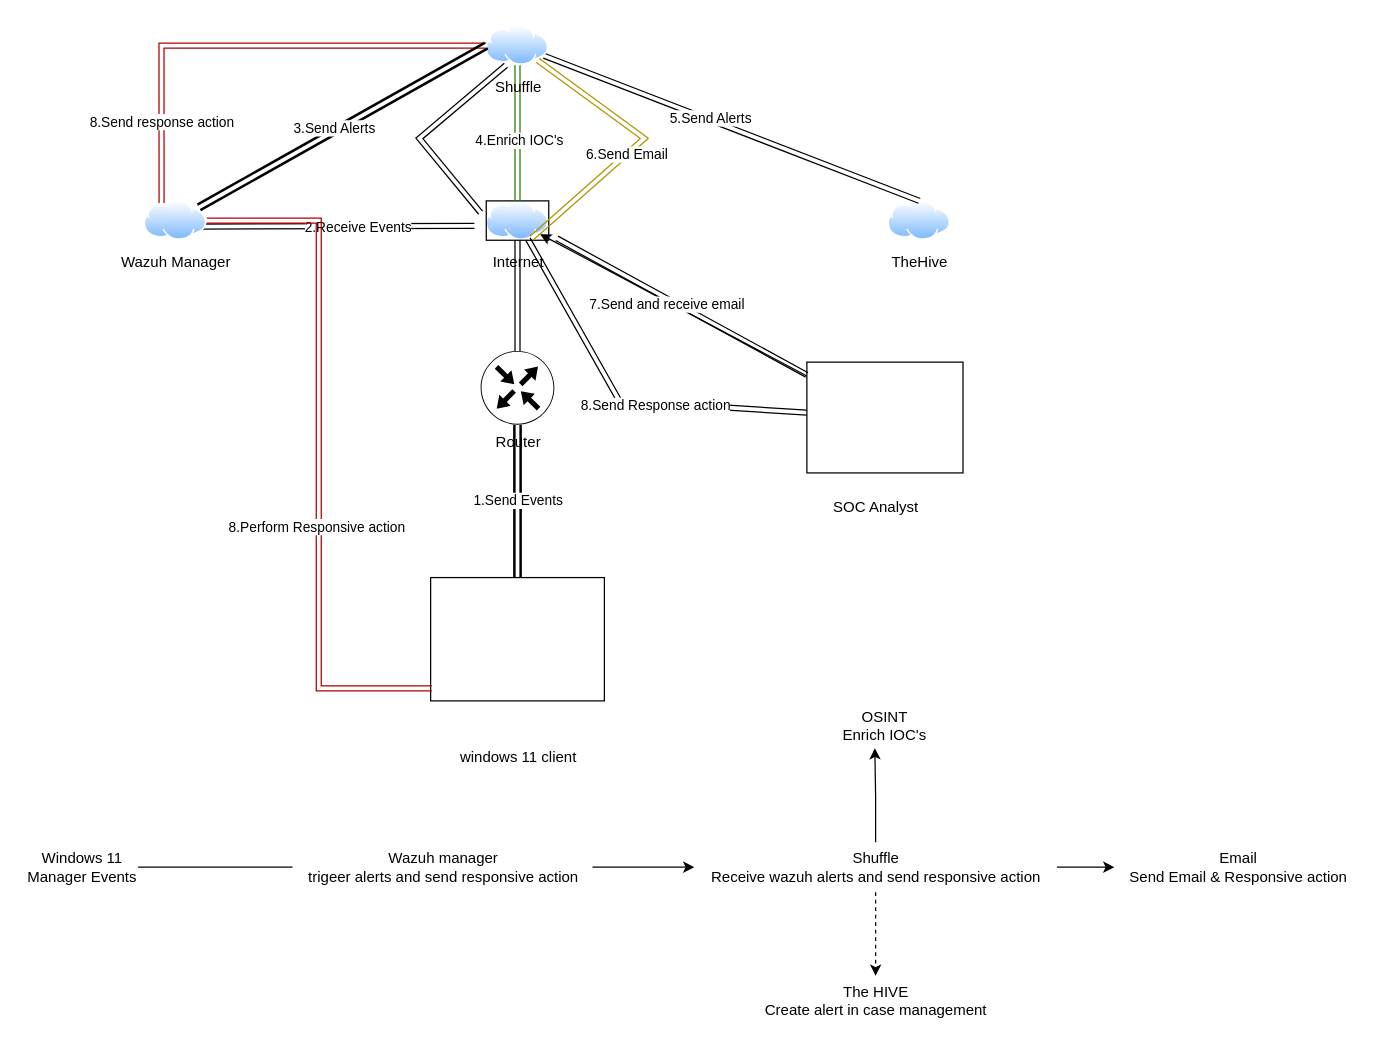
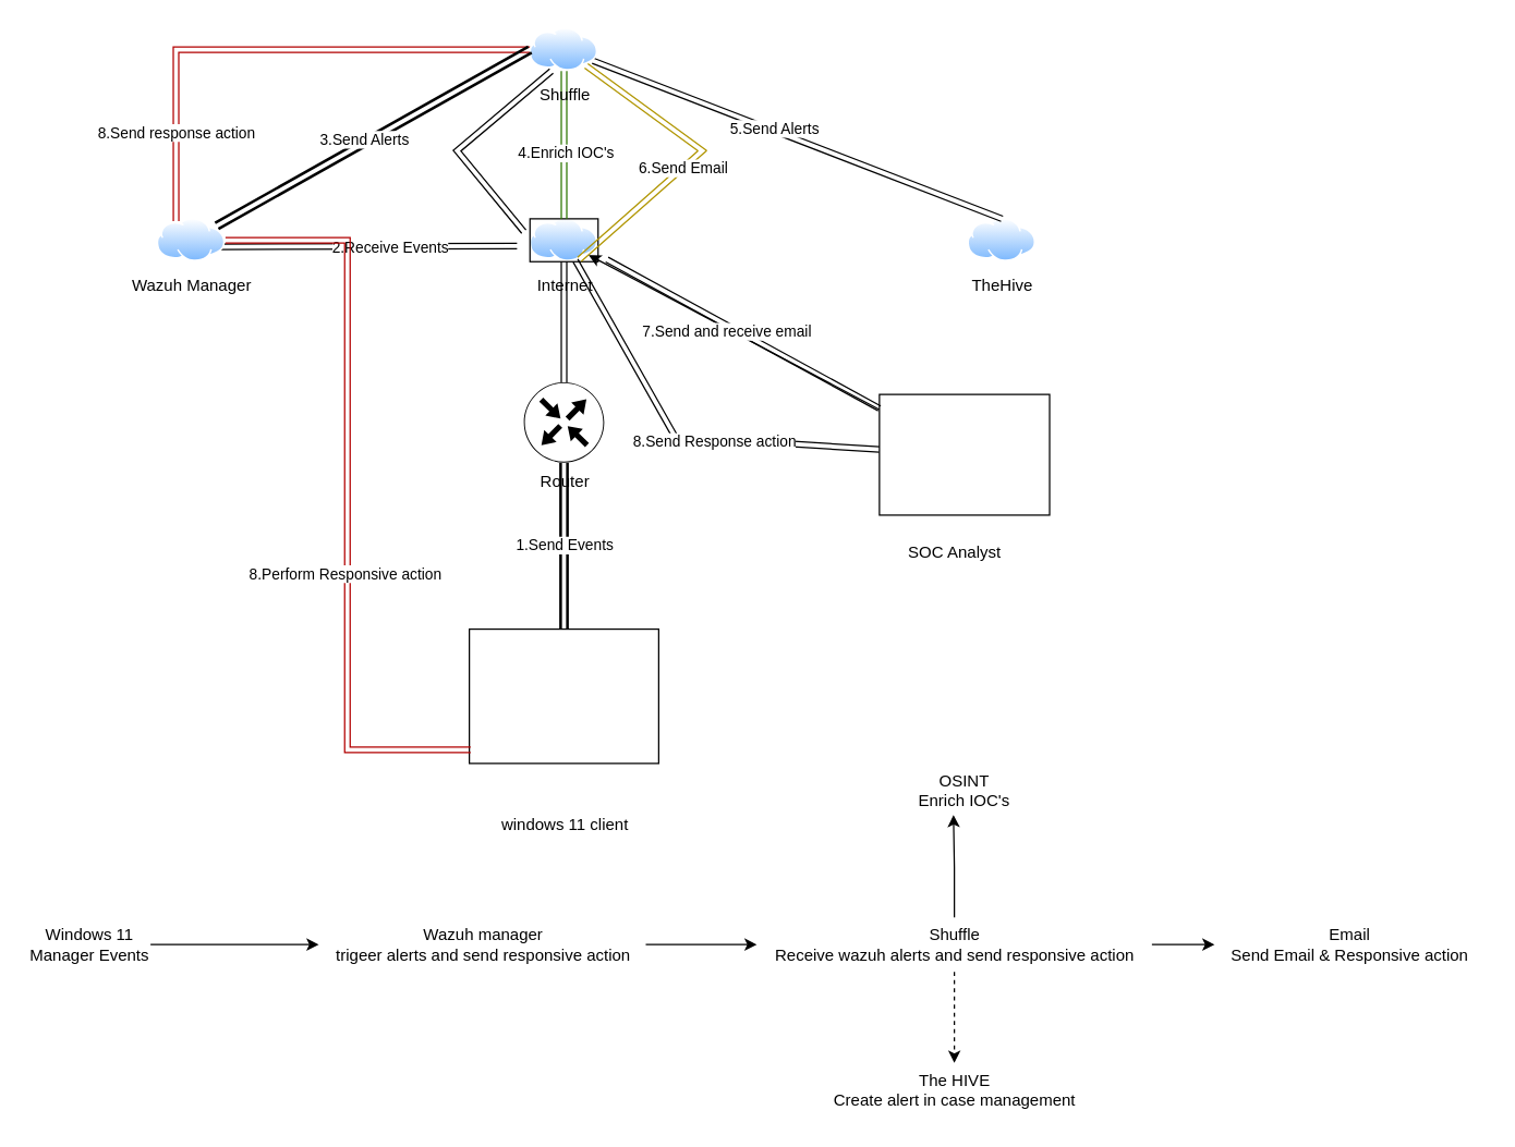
  <mxCell id="0" />
  <mxCell id="1" parent="0" />
  <mxCell id="2" style="edgeStyle=orthogonalEdgeStyle;rounded=0;orthogonalLoop=1;jettySize=auto;html=1;strokeWidth=2;shape=link;" edge="1" parent="1" source="4" target="5"><mxGeometry relative="1" as="geometry" /></mxCell>
  <mxCell id="3" value="1.Send Events" style="edgeLabel;html=1;align=center;verticalAlign=middle;resizable=0;points=[];" vertex="1" connectable="0" parent="2"><mxGeometry x="0.018" relative="1" as="geometry"><mxPoint as="offset" /></mxGeometry></mxCell>
  <mxCell id="4" value="" style="shape=mxgraph.networks2.icon;aspect=fixed;network2IconShadow=1;network2bgFillColor=none;network2Icon=mxgraph.networks2.pc;network2IconYOffset=-0.059;network2IconW=1.0;network2IconH=0.71;labelBackgroundColor=none;" vertex="1" parent="1"><mxGeometry x="344" y="461.36" width="139" height="98.64" as="geometry" /></mxCell>
  <mxCell id="5" value="Router" style="sketch=0;points=[[0.5,0,0],[1,0.5,0],[0.5,1,0],[0,0.5,0],[0.145,0.145,0],[0.856,0.145,0],[0.855,0.856,0],[0.145,0.855,0]];verticalLabelPosition=bottom;html=1;verticalAlign=top;aspect=fixed;align=center;pointerEvents=1;shape=mxgraph.cisco19.rect;prIcon=router;labelBackgroundColor=none;" vertex="1" parent="1"><mxGeometry x="384" y="280" width="59" height="59" as="geometry" /></mxCell>
  <mxCell id="6" value="windows 11 client" style="text;html=1;align=center;verticalAlign=middle;resizable=0;points=[];autosize=1;strokeColor=none;fillColor=none;labelBackgroundColor=none;" vertex="1" parent="1"><mxGeometry x="353.5" y="590" width="120" height="30" as="geometry" /></mxCell>
  <mxCell id="7" style="edgeStyle=orthogonalEdgeStyle;rounded=0;orthogonalLoop=1;jettySize=auto;html=1;entryX=0.5;entryY=0;entryDx=0;entryDy=0;entryPerimeter=0;shape=link;" edge="1" parent="1" source="8" target="5"><mxGeometry relative="1" as="geometry"><mxPoint x="413.5" y="240" as="targetPoint" /></mxGeometry></mxCell>
  <mxCell id="8" value="Internet" style="image;aspect=fixed;perimeter=ellipsePerimeter;html=1;align=center;shadow=0;dashed=0;spacingTop=3;image=img/lib/active_directory/internet_cloud.svg;labelBackgroundColor=none;imageBorder=default;" vertex="1" parent="1"><mxGeometry x="388.5" y="160" width="50" height="31.5" as="geometry" /></mxCell>
  <mxCell id="9" value="TheHive" style="image;aspect=fixed;perimeter=ellipsePerimeter;html=1;align=center;shadow=0;dashed=0;spacingTop=3;image=img/lib/active_directory/internet_cloud.svg;labelBackgroundColor=none;" vertex="1" parent="1"><mxGeometry x="710" y="160" width="50" height="31.5" as="geometry" /></mxCell>
  <mxCell id="10" style="edgeStyle=orthogonalEdgeStyle;rounded=0;orthogonalLoop=1;jettySize=auto;html=1;shape=link;fillColor=#60a917;strokeColor=#2D7600;" edge="1" parent="1" source="19" target="8"><mxGeometry relative="1" as="geometry" /></mxCell>
  <mxCell id="11" value="4.Enrich IOC's" style="edgeLabel;html=1;align=center;verticalAlign=middle;resizable=0;points=[];" vertex="1" connectable="0" parent="10"><mxGeometry x="0.113" y="1" relative="1" as="geometry"><mxPoint as="offset" /></mxGeometry></mxCell>
  <mxCell id="12" style="rounded=0;orthogonalLoop=1;jettySize=auto;html=1;entryX=0.5;entryY=0;entryDx=0;entryDy=0;shape=link;" edge="1" parent="1" source="19" target="9"><mxGeometry relative="1" as="geometry" /></mxCell>
  <mxCell id="13" value="5.Send Alerts" style="edgeLabel;html=1;align=center;verticalAlign=middle;resizable=0;points=[];" vertex="1" connectable="0" parent="12"><mxGeometry x="-0.116" y="2" relative="1" as="geometry"><mxPoint as="offset" /></mxGeometry></mxCell>
  <mxCell id="14" style="rounded=0;orthogonalLoop=1;jettySize=auto;html=1;entryX=0.75;entryY=1;entryDx=0;entryDy=0;shape=link;fillColor=#e3c800;strokeColor=#B09500;" edge="1" parent="1" source="19" target="8"><mxGeometry relative="1" as="geometry"><mxPoint x="445" y="170" as="targetPoint" /><Array as="points"><mxPoint x="515" y="110" /></Array></mxGeometry></mxCell>
  <mxCell id="15" value="6.Send Email" style="edgeLabel;html=1;align=center;verticalAlign=middle;resizable=0;points=[];" vertex="1" connectable="0" parent="14"><mxGeometry x="0.103" relative="1" as="geometry"><mxPoint as="offset" /></mxGeometry></mxCell>
  <mxCell id="16" style="rounded=0;orthogonalLoop=1;jettySize=auto;html=1;entryX=0;entryY=0.25;entryDx=0;entryDy=0;shape=link;" edge="1" parent="1"><mxGeometry relative="1" as="geometry"><mxPoint x="404.259" y="51.495" as="sourcePoint" /><mxPoint x="384.005" y="169.433" as="targetPoint" /><Array as="points"><mxPoint x="335" y="110" /></Array></mxGeometry></mxCell>
  <mxCell id="17" style="edgeStyle=orthogonalEdgeStyle;rounded=0;orthogonalLoop=1;jettySize=auto;html=1;entryX=0.25;entryY=0;entryDx=0;entryDy=0;shape=link;fillColor=#e51400;strokeColor=#B20000;" edge="1" parent="1" source="19" target="24"><mxGeometry relative="1" as="geometry" /></mxCell>
  <mxCell id="18" value="8.Send response action" style="edgeLabel;html=1;align=center;verticalAlign=middle;resizable=0;points=[];" vertex="1" connectable="0" parent="17"><mxGeometry x="0.663" relative="1" as="geometry"><mxPoint as="offset" /></mxGeometry></mxCell>
  <mxCell id="19" value="Shuffle" style="image;aspect=fixed;perimeter=ellipsePerimeter;html=1;align=center;shadow=0;dashed=0;spacingTop=3;image=img/lib/active_directory/internet_cloud.svg;labelBackgroundColor=none;" vertex="1" parent="1"><mxGeometry x="388.5" y="20" width="50" height="31.5" as="geometry" /></mxCell>
  <mxCell id="20" style="rounded=0;orthogonalLoop=1;jettySize=auto;html=1;shape=link;" edge="1" parent="1"><mxGeometry relative="1" as="geometry"><mxPoint x="379" y="180" as="targetPoint" /><mxPoint x="158.5" y="180.58" as="sourcePoint" /></mxGeometry></mxCell>
  <mxCell id="21" value="2.Receive Events" style="edgeLabel;html=1;align=center;verticalAlign=middle;resizable=0;points=[];" vertex="1" connectable="0" parent="20"><mxGeometry x="0.28" y="2" relative="1" as="geometry"><mxPoint x="-14" y="2" as="offset" /></mxGeometry></mxCell>
  <mxCell id="22" style="rounded=0;orthogonalLoop=1;jettySize=auto;html=1;entryX=0;entryY=0.5;entryDx=0;entryDy=0;shape=link;strokeWidth=2;" edge="1" parent="1" source="24" target="19"><mxGeometry relative="1" as="geometry" /></mxCell>
  <mxCell id="23" value="3.Send Alerts" style="edgeLabel;html=1;align=center;verticalAlign=middle;resizable=0;points=[];" vertex="1" connectable="0" parent="22"><mxGeometry x="-0.056" y="3" relative="1" as="geometry"><mxPoint as="offset" /></mxGeometry></mxCell>
  <mxCell id="24" value="Wazuh Manager" style="image;aspect=fixed;perimeter=ellipsePerimeter;html=1;align=center;shadow=0;dashed=0;spacingTop=3;image=img/lib/active_directory/internet_cloud.svg;labelBackgroundColor=none;" vertex="1" parent="1"><mxGeometry x="115" y="160" width="50" height="31.5" as="geometry" /></mxCell>
  <mxCell id="25" style="rounded=0;orthogonalLoop=1;jettySize=auto;html=1;entryX=1;entryY=1;entryDx=0;entryDy=0;" edge="1" parent="1" source="28" target="8"><mxGeometry relative="1" as="geometry" /></mxCell>
  <mxCell id="26" style="rounded=0;orthogonalLoop=1;jettySize=auto;html=1;shape=link;" edge="1" parent="1" source="28" target="8"><mxGeometry relative="1" as="geometry"><Array as="points"><mxPoint x="495" y="320" /></Array></mxGeometry></mxCell>
  <mxCell id="27" value="8.Send Response action" style="edgeLabel;html=1;align=center;verticalAlign=middle;resizable=0;points=[];" vertex="1" connectable="0" parent="26"><mxGeometry x="-0.186" y="2" relative="1" as="geometry"><mxPoint as="offset" /></mxGeometry></mxCell>
  <mxCell id="28" value="" style="shape=mxgraph.networks2.icon;aspect=fixed;network2IconShadow=1;network2bgFillColor=none;network2Icon=mxgraph.networks2.pc;network2IconYOffset=-0.059;network2IconW=1.0;network2IconH=0.71;labelBackgroundColor=none;" vertex="1" parent="1"><mxGeometry x="645" y="289" width="124.91" height="88.64" as="geometry" /></mxCell>
  <mxCell id="29" value="SOC Analyst" style="text;html=1;align=center;verticalAlign=middle;resizable=0;points=[];autosize=1;strokeColor=none;fillColor=none;" vertex="1" parent="1"><mxGeometry x="655" y="390" width="90" height="30" as="geometry" /></mxCell>
  <mxCell id="30" style="rounded=0;orthogonalLoop=1;jettySize=auto;html=1;entryX=1.13;entryY=0.952;entryDx=0;entryDy=0;entryPerimeter=0;shape=link;" edge="1" parent="1" source="28" target="8"><mxGeometry relative="1" as="geometry" /></mxCell>
  <mxCell id="31" value="7.Send and receive email" style="edgeLabel;html=1;align=center;verticalAlign=middle;resizable=0;points=[];" vertex="1" connectable="0" parent="30"><mxGeometry x="0.103" y="4" relative="1" as="geometry"><mxPoint as="offset" /></mxGeometry></mxCell>
  <mxCell id="32" style="edgeStyle=orthogonalEdgeStyle;rounded=0;orthogonalLoop=1;jettySize=auto;html=1;entryX=0.007;entryY=0.899;entryDx=0;entryDy=0;entryPerimeter=0;shape=link;fillColor=#e51400;strokeColor=#B20000;" edge="1" parent="1" source="24" target="4"><mxGeometry relative="1" as="geometry" /></mxCell>
  <mxCell id="33" value="8.&lt;span style=&quot;color: light-dark(rgb(0, 0, 0), rgb(255, 255, 255));&quot;&gt;Perform Responsive action&lt;/span&gt;" style="edgeLabel;html=1;align=center;verticalAlign=middle;resizable=0;points=[];" vertex="1" connectable="0" parent="32"><mxGeometry x="0.204" y="-2" relative="1" as="geometry"><mxPoint as="offset" /></mxGeometry></mxCell>
- <mxCell id="34" style="edgeStyle=orthogonalEdgeStyle;rounded=0;orthogonalLoop=1;jettySize=auto;html=1;endArrow=none;" edge="1" parent="1" source="35" target="37"><mxGeometry relative="1" as="geometry" /></mxCell>
+ <mxCell id="34" style="edgeStyle=orthogonalEdgeStyle;rounded=0;orthogonalLoop=1;jettySize=auto;html=1;" edge="1" parent="1" source="35" target="37"><mxGeometry relative="1" as="geometry" /></mxCell>
  <mxCell id="35" value="Windows 11&lt;div&gt;Manager Events&lt;/div&gt;" style="text;html=1;align=center;verticalAlign=middle;resizable=0;points=[];autosize=1;strokeColor=none;fillColor=none;" vertex="1" parent="1"><mxGeometry x="20" y="673" width="90" height="40" as="geometry" /></mxCell>
  <mxCell id="36" style="edgeStyle=orthogonalEdgeStyle;rounded=0;orthogonalLoop=1;jettySize=auto;html=1;" edge="1" parent="1" source="37" target="39"><mxGeometry relative="1" as="geometry" /></mxCell>
  <mxCell id="37" value="Wazuh manager&lt;div&gt;trigeer alerts and send responsive action&lt;/div&gt;" style="text;html=1;align=center;verticalAlign=middle;resizable=0;points=[];autosize=1;strokeColor=none;fillColor=none;" vertex="1" parent="1"><mxGeometry x="233.5" y="673" width="240" height="40" as="geometry" /></mxCell>
  <mxCell id="38" style="edgeStyle=orthogonalEdgeStyle;rounded=0;orthogonalLoop=1;jettySize=auto;html=1;dashed=1;" edge="1" parent="1" source="39" target="42"><mxGeometry relative="1" as="geometry" /></mxCell>
  <mxCell id="39" value="Shuffle&lt;div&gt;Receive wazuh alerts and send responsive action&lt;/div&gt;" style="text;html=1;align=center;verticalAlign=middle;resizable=0;points=[];autosize=1;strokeColor=none;fillColor=none;" vertex="1" parent="1"><mxGeometry x="555" y="673" width="290" height="40" as="geometry" /></mxCell>
  <mxCell id="40" value="OSINT&lt;div&gt;Enrich IOC's&lt;/div&gt;" style="text;html=1;align=center;verticalAlign=middle;resizable=0;points=[];autosize=1;strokeColor=none;fillColor=none;" vertex="1" parent="1"><mxGeometry x="662.45" y="560" width="90" height="40" as="geometry" /></mxCell>
  <mxCell id="41" style="edgeStyle=orthogonalEdgeStyle;rounded=0;orthogonalLoop=1;jettySize=auto;html=1;entryX=0.41;entryY=0.946;entryDx=0;entryDy=0;entryPerimeter=0;" edge="1" parent="1" source="39" target="40"><mxGeometry relative="1" as="geometry" /></mxCell>
  <mxCell id="42" value="The HIVE&lt;div&gt;Create alert in case management&lt;/div&gt;" style="text;html=1;align=center;verticalAlign=middle;resizable=0;points=[];autosize=1;strokeColor=none;fillColor=none;" vertex="1" parent="1"><mxGeometry x="600" y="780" width="200" height="40" as="geometry" /></mxCell>
  <mxCell id="43" value="Email&lt;br&gt;Send Email &amp;amp; Responsive action" style="text;html=1;align=center;verticalAlign=middle;resizable=0;points=[];autosize=1;strokeColor=none;fillColor=none;" vertex="1" parent="1"><mxGeometry x="890" y="673" width="200" height="40" as="geometry" /></mxCell>
  <mxCell id="44" style="edgeStyle=orthogonalEdgeStyle;rounded=0;orthogonalLoop=1;jettySize=auto;html=1;" edge="1" parent="1" source="39"><mxGeometry relative="1" as="geometry"><mxPoint x="891" y="693" as="targetPoint" /></mxGeometry></mxCell>
